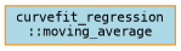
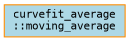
  digraph {
    rankdir=TB
    fontname="DejaVu Sans Mono"
-   n1 [color=darkorange fillcolor=lightblue fontname="DejaVu Sans Mono" fontsize=10 height=0.2 label="curvefit_regression\l::moving_average" shape=record style=filled width=0.4]
+   n1 [color=darkorange fillcolor=lightblue fontname="DejaVu Sans Mono" fontsize=10 height=0.2 label="curvefit_average\l::moving_average" shape=record style=filled width=0.4]
  }
